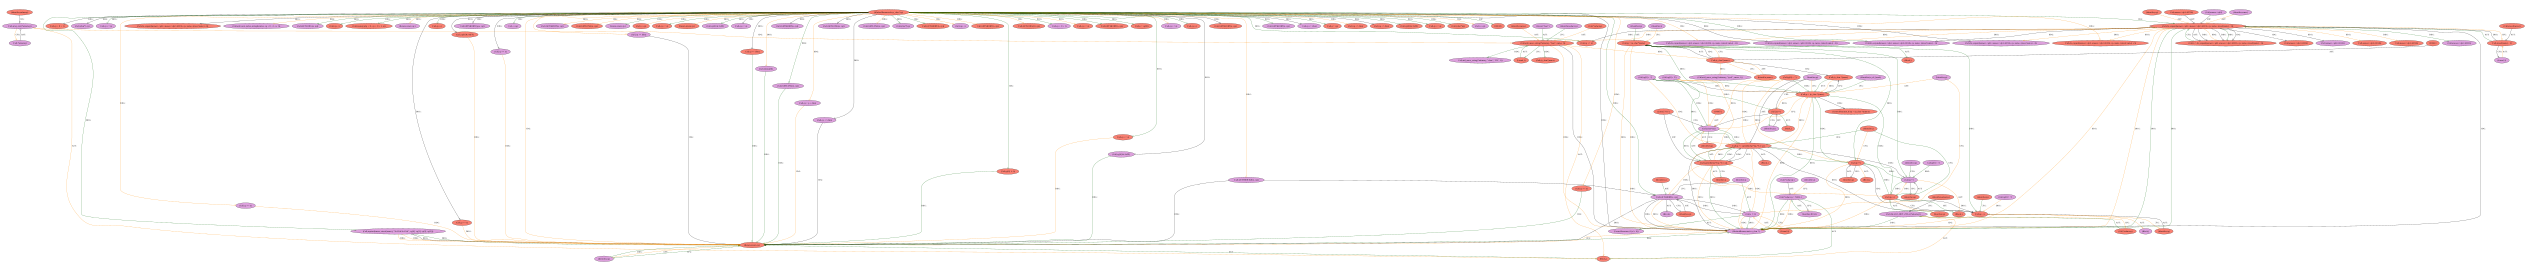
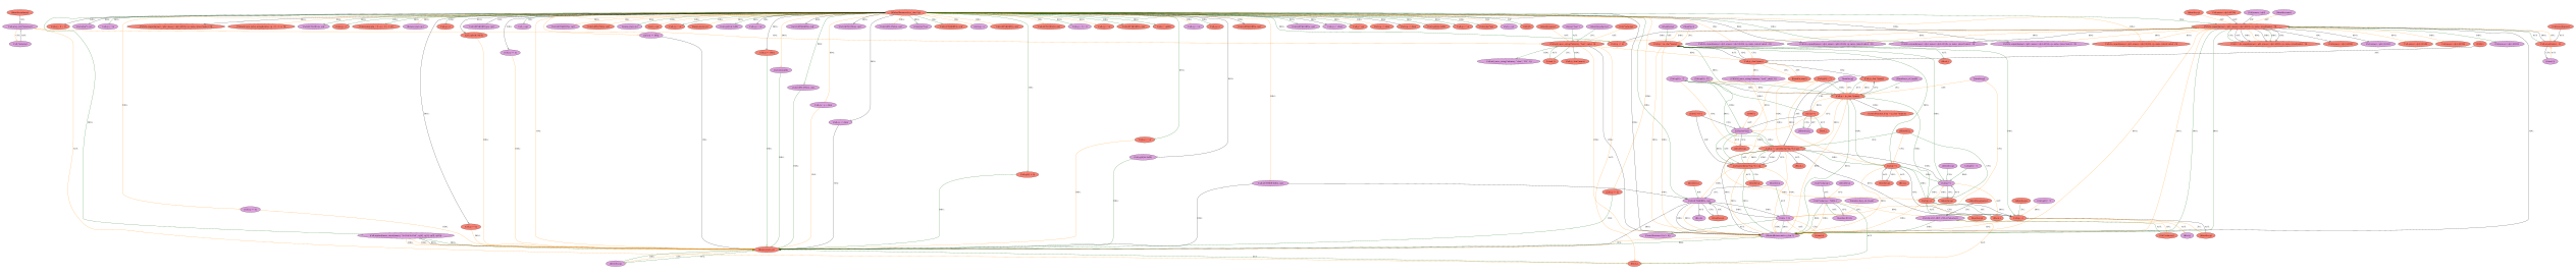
  digraph {
    fontname="Liberation Serif"
    node [fillcolor=salmon fontname="Liberation Serif" style=filled]
    edge [arrowhead=onormal color=darkorange fontname="Liberation Serif"]
    n1 [label="(Call,tp = (u_char*)name)"]
    n2 [label="(Call,(u_char*)name)"]
    n3 [label="(Call,tp > (u_char *)name)"]
    n4 [label="(Call,tp++)"]
    n5 [fillcolor=plum label="(Call,tp++)"]
    n6 [label="(Call,tp++)"]
    n7 [label="(Block,)"]
    n8 [fillcolor=plum label="(MethodReturn,static u_char *)"]
    n9 [label="(Identifier,name)"]
    n10 [label="(Call,(u_char *)name)"]
    n11 [fillcolor=plum label="(Call,add_assoc_string(*subarray, \"ipv6\", name, 1))"]
    n12 [label="(Call,tp++)"]
    n13 [fillcolor=plum label="(Call,(char*)tp)"]
    n14 [label="(ControlStructure,if (tp > (u_char *)name))"]
    n15 [label="(Identifier,tp)"]
    n16 [label="(Block,)"]
    n17 [label="(Call,tp++)"]
    n18 [label="(Identifier,tp)"]
    n19 [label="(Block,)"]
    n20 [fillcolor=plum label="(Block,)"]
    n21 [label="(Identifier,tp)"]
    n22 [label="(Return,return cp;)"]
    n23 [label="(Call,add_assoc_string(*subarray, \"host\", name, 1))"]
    n24 [fillcolor=plum label="(Call,add_assoc_string(*subarray, \"class\", \"IN\", 1))"]
    n25 [label="(Block,)"]
    n26 [label="(Literal,1)"]
    n27 [label="(Call,(u_char*)name)"]
    n28 [fillcolor=plum label="(Call,array_init(*subarray))"]
    n29 [fillcolor=plum label="(Call,*subarray)"]
    n30 [fillcolor=plum label="(Call,ALLOC_INIT_ZVAL(*subarray))"]
    n31 [label="(Call,*subarray)"]
    n32 [fillcolor=plum label="(Call,*subarray = NULL)"]
    n33 [fillcolor=plum label="(Identifier,NULL)"]
    n34 [label="(Call,dn_expand(answer->qb2, answer->qb2+65536, cp, name, sizeof(name) - 2))"]
    n35 [label="(Call,sizeof(name) - 2)"]
    n36 [label="(Call,cp += n)"]
    n37 [label="(Call,n = dn_expand(answer->qb2, answer->qb2+65536, cp, name, sizeof(name) - 2))"]
    n38 [fillcolor=plum label="(Call,dn_expand(answer->qb2, answer->qb2+65536, cp, name, (sizeof name) - 2))"]
    n39 [label="(Call,answer->qb2+65536)"]
    n40 [fillcolor=plum label="(Call,dn_expand(answer->qb2, answer->qb2+65536, cp, name, (sizeof name) - 2))"]
    n41 [fillcolor=plum label="(Call,dn_expand(answer->qb2, answer->qb2+65536, cp, name, (sizeof name) - 2))"]
    n42 [fillcolor=plum label="(Call,answer->qb2+65536)"]
    n43 [label="(Call,answer->qb2+65536)"]
    n44 [label="(Call,answer->qb2+65536)"]
    n45 [fillcolor=plum label="(Call,dn_expand(answer->qb2, answer->qb2+65536, cp, name, (sizeof name) - 2))"]
    n46 [label="(Call,dn_expand(answer->qb2, answer->qb2+65536, cp, name, (sizeof name) -2))"]
    n47 [fillcolor=plum label="(Call,answer->qb2+65536)"]
    n48 [fillcolor=plum label="(Literal,2)"]
    n49 [label="(MethodParameterIn,u_char *cp)"]
    n50 [fillcolor=plum label="(Call,GETSHORT(s, cp))"]
    n51 [label="(Call,cp + ll + 1)"]
    n52 [fillcolor=plum label="(Call,(char*) cp)"]
    n53 [fillcolor=plum label="(Call,cp += n)"]
    n54 [fillcolor=plum label="(Call,cp += dlen)"]
    n55 [label="(Call,dn_expand(answer->qb2, answer->qb2+65536, cp, name, (sizeof name) -2))"]
-   n56 [fillcolor=plum label="(Call,add_next_index_stringl(entries, cp + ll + 1, n, 1))"]
+   n56 [label="(Call,add_next_index_stringl(entries, cp + ll + 1, n, 1))"]
    n57 [fillcolor=plum label="(Call,GETLONG(n, cp))"]
    n58 [label="(Call,cp++)"]
    n59 [label="(Call,memcpy(tp + ll , cp + ll + 1, n))"]
    n60 [fillcolor=plum label="(Return,return cp;)"]
    n61 [label="(Call,cp += dlen)"]
    n62 [label="(Call,cp++)"]
    n63 [fillcolor=plum label="(Call,(int)cp[0])"]
    n64 [fillcolor=plum label="(Call,GETSHORT(type, cp))"]
    n65 [fillcolor=plum label="(Call,GETLONG(n, cp))"]
    n66 [fillcolor=plum label="(Call,++cp)"]
    n67 [fillcolor=plum label="(Call,cp < p + dlen)"]
    n68 [fillcolor=plum label="(Call,cp += dlen)"]
    n69 [fillcolor=plum label="(Call,GETSHORT(n, cp))"]
    n70 [label="(Call,GETLONG(n, cp))"]
    n71 [fillcolor=plum label="(Return,return cp;)"]
    n72 [label="(Call,++cp)"]
    n73 [label="(Call,cp += n)"]
    n74 [label="(Return,return cp;)"]
    n75 [fillcolor=plum label="(Call,cp[0] & 0xFF)"]
    n76 [fillcolor=plum label="(Call,cp += n)"]
    n77 [label="(Call,cp += n)"]
    n78 [fillcolor=plum label="(Call,cp[0] & 0xFF)"]
    n79 [fillcolor=plum label="(Call,GETSHORT(s, cp))"]
    n80 [label="(Call,cp[0] != 0)"]
    n81 [label="(Call,cp += n)"]
    n82 [fillcolor=plum label="(Call,GETLONG(n, cp))"]
    n83 [fillcolor=plum label="(Call,snprintf(name, sizeof(name), \"%d.%d.%d.%d\", cp[0], cp[1], cp[2], cp[3]))"]
    n84 [fillcolor=plum label="(Call,GETLONG(n, cp))"]
    n85 [fillcolor=plum label="(Call,(char*)cp)"]
    n86 [label="(Call,GETSHORT(n, cp))"]
    n87 [fillcolor=plum label="(Call,cp++)"]
    n88 [label="(Call,GETSHORT(n, cp))"]
    n89 [fillcolor=plum label="(Call,cp += n)"]
    n90 [label="(Call,GETLONG(ttl, cp))"]
    n91 [fillcolor=plum label="(Call,cp + ll + 1)"]
    n92 [label="(Call,cp += n)"]
    n93 [label="(Call,GETSHORT(n, cp))"]
    n94 [label="(Call,n = cp[ll])"]
    n95 [label="(Call,cp += n)"]
    n96 [label="(Call,cp[0] & 0xFF)"]
    n97 [fillcolor=plum label="(Call,cp += n)"]
    n98 [label="(Call,cp++)"]
    n99 [fillcolor=plum label="(Call,GETSHORT(dlen, cp))"]
    n100 [label="(Call,GETSHORT(n, cp))"]
    n101 [fillcolor=plum label="(Call,cp += n)"]
    n102 [fillcolor=plum label="(Call,GETSHORT(n, cp))"]
    n103 [fillcolor=plum label="(Call,cp += dlen)"]
    n104 [label="(Call,p = cp)"]
    n105 [label="(Call,cp += dlen)"]
    n106 [label="(Call,cp += dlen)"]
    n107 [label="(Call,cp[0] & 0xFF)"]
    n108 [label="(Call,cp += n)"]
    n109 [label="(Call,(char*)cp)"]
    n110 [fillcolor=plum label="(Call,++cp)"]
    1000105
    n112 [fillcolor=plum label="(Call,s != 0)"]
    n113 [fillcolor=plum label="(Block,)"]
    n114 [label="(Identifier,cp)"]
    n115 [fillcolor=plum label="(Identifier,cp)"]
    n116 [fillcolor=plum label="(Identifier,tp)"]
    n117 [label="(Block,)"]
    n118 [label="(Call,tp += sprintf((char*)tp,\"%x\",s))"]
    n119 [label="(Call,sprintf((char*)tp,\"%x\",s))"]
    n120 [label="(Identifier,tp)"]
    n121 [label="(Block,)"]
    n122 [label="(Identifier,s)"]
    n123 [label="(Identifier,tp)"]
    n124 [label="(Literal,0)"]
    n125 [fillcolor=plum label="(ControlStructure,if (s != 0))"]
    n126 [fillcolor=plum label="(Identifier,in_v6_break)"]
    n127 [fillcolor=plum label="(Call,tp[0] = '0')"]
+   n128 [fillcolor=plum label="(Identifier,have_v6_break)"]
    n129 [fillcolor=plum label="(Identifier,i)"]
    n130 [label="(Call,sizeof(name))"]
    n131 [label="(Identifier,tp)"]
    n132 [label="(Call,answer->qb2+65536)"]
    n133 [fillcolor=plum label="(Call,tp[0] = ':')"]
    n134 [label="(Literal,\"%x\")"]
    n135 [fillcolor=plum label="(Call,tp[0] = ':')"]
    n136 [label="(Identifier,name)"]
    n137 [fillcolor=plum label="(Call,tp[0] = ':')"]
    n138 [fillcolor=plum label="(Call,*subarray)"]
    n139 [fillcolor=plum label="(Identifier,tp)"]
    n140 [fillcolor=plum label="(Identifier,tp)"]
    n141 [fillcolor=plum label="(Literal,\"host\")"]
    n142 [fillcolor=plum label="(Identifier,n)"]
    n143 [label="(Identifier,i)"]
    n144 [fillcolor=plum label="(Identifier,s)"]
    n145 [label="(Identifier,s)"]
    n146 [fillcolor=plum label="(Identifier,subarray)"]
    n147 [fillcolor=plum label="(Call,answer->qb2)"]
    n148 [fillcolor=plum label="(Identifier,tp)"]
    n149 [fillcolor=plum label="(Identifier,tp)"]
    n150 [fillcolor=plum label="(Identifier,name)"]
    n151 [label="(Call,tp[0] = ':')"]
    n152 [label="(Call,*subarray)"]
    n153 [label="(Identifier,cp)"]
    n154 [label="(Identifier,subarray)"]
    n155 [label="(Identifier,subarray)"]
    1000631
    1000672
    n1 -> n2 [label="CFG: "]
    n1 -> n3 [color=darkgreen label="DDG: "]
    n1 -> n4 [color=darkgreen label="DDG: "]
    n1 -> n5 [color=darkgreen label="DDG: "]
    n1 -> n6 [color=darkgreen label="DDG: "]
    n1 -> n7 [arrowhead=odot color=darkgreen label="AST: "]
    n1 -> n8 [label="DDG: "]
    n1 -> n8 [arrowhead=odot label="DDG: "]
    n2 -> n1 [color=black label="AST: "]
    n2 -> n1 [color=black label="DDG: "]
    n2 -> n9 [arrowhead=odot label="CFG: "]
    n2 -> n10 [color=black label="DDG: "]
    n2 -> n11 [label="DDG: "]
    n3 -> n8 [arrowhead=odot color=darkgreen label="DDG: "]
    n3 -> n8 [arrowhead=odot label="DDG: "]
    n3 -> n10 [color=black label="CFG: "]
    n3 -> n12 [arrowhead=odot label="DDG: "]
    n3 -> n13 [arrowhead=odot label="CFG: "]
    n3 -> n14 [color=black label="DDG: "]
    n4 -> n3 [arrowhead=odot color=darkgreen label="DDG: "]
    n4 -> n5 [arrowhead=odot color=darkgreen label="DDG: "]
    n4 -> n6 [arrowhead=odot color=black label="DDG: "]
    n4 -> n8 [label="DDG: "]
    n4 -> n15 [arrowhead=odot color=black label="CFG: "]
    n4 -> n16 [arrowhead=odot label="AST: "]
    n5 -> n17 [color=darkgreen label="DDG: "]
    n5 -> n18 [arrowhead=odot color=black label="CFG: "]
    n5 -> n19 [arrowhead=odot label="AST: "]
    n6 -> n8 [arrowhead=odot label="DDG: "]
    n6 -> n20 [label="AST: "]
    n6 -> n21 [label="CFG: "]
    n8 -> n22 [label="CFG: "]
    n9 -> n2 [arrowhead=odot label="AST: "]
    n10 -> n3 [arrowhead=odot color=darkgreen label="AST: "]
    n10 -> n3 [label="DDG: "]
    n12 -> n13 [arrowhead=odot color=black label="DDG: "]
    n12 -> n116 [color=darkgreen label="CFG: "]
    n12 -> n117 [arrowhead=odot color=darkgreen label="AST: "]
    n13 -> n118 [arrowhead=odot color=darkgreen label="DDG: "]
    n13 -> n119 [color=darkgreen label="AST: "]
    n13 -> n119 [color=darkgreen label="DDG: "]
    n13 -> n120 [arrowhead=odot color=black label="CFG: "]
    n15 -> n4 [color=black label="AST: "]
    n17 -> n3 [arrowhead=odot color=darkgreen label="DDG: "]
    n17 -> n4 [arrowhead=odot color=darkgreen label="DDG: "]
    n17 -> n5 [label="DDG: "]
    n17 -> n6 [arrowhead=odot color=black label="DDG: "]
    n17 -> n8 [arrowhead=odot label="DDG: "]
    n17 -> n19 [color=darkgreen label="AST: "]
    n17 -> n123 [arrowhead=odot label="CFG: "]
    n18 -> n5 [color=black label="AST: "]
    n21 -> n6 [color=black label="AST: "]
    n22 -> n8 [arrowhead=odot color=darkgreen label="DDG: "]
    n22 -> n25 [arrowhead=odot color=darkgreen label="AST: "]
    n22 -> n115 [color=darkgreen label="CFG: "]
    n23 -> n2 [label="DDG: "]
    n23 -> n8 [arrowhead=odot color=black label="DDG: "]
    n23 -> n8 [arrowhead=odot label="DDG: "]
    n23 -> n24 [color=darkgreen label="DDG: "]
    n23 -> n25 [label="AST: "]
    n23 -> n26 [color=darkgreen label="CFG: "]
    n23 -> n27 [arrowhead=odot color=darkgreen label="DDG: "]
    n26 -> n23 [arrowhead=odot color=darkgreen label="AST: "]
    n28 -> n23 [label="DDG: "]
    n28 -> n25 [label="AST: "]
    n28 -> n29 [label="CFG: "]
    n29 -> n28 [arrowhead=odot color=black label="AST: "]
    n30 -> n8 [color=darkgreen label="DDG: "]
    n30 -> n25 [arrowhead=odot label="AST: "]
    n30 -> n31 [label="CFG: "]
    n31 -> n30 [color=darkgreen label="AST: "]
    n32 -> n8 [arrowhead=odot label="DDG: "]
    n32 -> n8 [arrowhead=odot color=darkgreen label="DDG: "]
    n32 -> n25 [arrowhead=odot color=darkgreen label="AST: "]
+   n32 -> n30 [label="DDG: "]
    n32 -> n33 [color=black label="CFG: "]
    n33 -> n32 [color=darkgreen label="AST: "]
    n34 -> n8 [arrowhead=odot label="DDG: "]
    n34 -> n8 [color=darkgreen label="DDG: "]
    n34 -> n8 [color=darkgreen label="DDG: "]
    n34 -> n8 [arrowhead=odot color=black label="DDG: "]
    n34 -> n8 [arrowhead=odot label="DDG: "]
    n34 -> n23 [label="DDG: "]
    n34 -> n35 [label="CFG: "]
    n34 -> n36 [arrowhead=odot color=black label="DDG: "]
    n34 -> n37 [arrowhead=odot color=black label="AST: "]
    n34 -> n37 [arrowhead=odot color=black label="DDG: "]
    n34 -> n37 [arrowhead=odot label="DDG: "]
    n34 -> n37 [arrowhead=odot color=black label="DDG: "]
    n34 -> n37 [arrowhead=odot color=darkgreen label="DDG: "]
    n34 -> n37 [color=black label="DDG: "]
    n34 -> n38 [arrowhead=odot label="DDG: "]
    n34 -> n39 [color=black label="DDG: "]
    n34 -> n40 [label="DDG: "]
    n34 -> n41 [color=black label="DDG: "]
    n34 -> n42 [arrowhead=odot color=black label="DDG: "]
    n34 -> n43 [label="DDG: "]
    n34 -> n44 [label="DDG: "]
    n34 -> n45 [label="DDG: "]
    n34 -> n46 [label="DDG: "]
    n34 -> n47 [arrowhead=odot color=darkgreen label="DDG: "]
    n35 -> n34 [arrowhead=odot color=darkgreen label="AST: "]
    n35 -> n34 [arrowhead=odot color=black label="DDG: "]
    n35 -> n48 [color=black label="CFG: "]
    n37 -> n34 [color=darkgreen label="CFG: "]
    n48 -> n35 [label="AST: "]
    n49 -> n8 [arrowhead=odot color=black label="DDG: "]
    n49 -> n22 [arrowhead=odot label="DDG: "]
    n49 -> n34 [color=darkgreen label="DDG: "]
    n49 -> n36 [color=darkgreen label="DDG: "]
    n49 -> n38 [label="DDG: "]
    n49 -> n40 [arrowhead=odot color=black label="DDG: "]
    n49 -> n41 [color=darkgreen label="DDG: "]
    n49 -> n45 [color=black label="DDG: "]
    n49 -> n46 [label="DDG: "]
    n49 -> n50 [color=darkgreen label="DDG: "]
    n49 -> n51 [arrowhead=odot color=black label="DDG: "]
    n49 -> n52 [arrowhead=odot color=black label="DDG: "]
    n49 -> n53 [arrowhead=odot color=darkgreen label="DDG: "]
    n49 -> n54 [label="DDG: "]
    n49 -> n55 [color=black label="DDG: "]
    n49 -> n56 [arrowhead=odot label="DDG: "]
    n49 -> n57 [color=darkgreen label="DDG: "]
    n49 -> n58 [color=darkgreen label="DDG: "]
    n49 -> n59 [arrowhead=odot color=darkgreen label="DDG: "]
    n49 -> n60 [label="DDG: "]
    n49 -> n61 [arrowhead=odot color=black label="DDG: "]
    n49 -> n62 [arrowhead=odot color=darkgreen label="DDG: "]
    n49 -> n63 [arrowhead=odot label="DDG: "]
-   n49 -> n64 [color=black label="DDG: "]
+   n64 -> n49 [color=black label="DDG: "]
    n49 -> n65 [color=darkgreen label="DDG: "]
    n49 -> n66 [arrowhead=odot color=darkgreen label="DDG: "]
    n49 -> n67 [arrowhead=odot label="DDG: "]
    n49 -> n68 [arrowhead=odot color=black label="DDG: "]
    n49 -> n69 [label="DDG: "]
    n49 -> n70 [label="DDG: "]
    n49 -> n71 [arrowhead=odot color=darkgreen label="DDG: "]
    n49 -> n72 [arrowhead=odot label="DDG: "]
    n49 -> n73 [color=darkgreen label="DDG: "]
    n49 -> n74 [arrowhead=odot label="DDG: "]
    n49 -> n75 [arrowhead=odot color=darkgreen label="DDG: "]
    n49 -> n76 [arrowhead=odot color=black label="DDG: "]
    n49 -> n77 [arrowhead=odot color=darkgreen label="DDG: "]
    n49 -> n78 [arrowhead=odot color=black label="DDG: "]
    n49 -> n79 [arrowhead=odot color=black label="DDG: "]
    n49 -> n80 [arrowhead=odot color=darkgreen label="DDG: "]
    n49 -> n81 [label="DDG: "]
    n49 -> n82 [color=black label="DDG: "]
    n49 -> n83 [arrowhead=odot color=darkgreen label="DDG: "]
    n49 -> n84 [arrowhead=odot label="DDG: "]
    n49 -> n85 [color=darkgreen label="DDG: "]
    n49 -> n86 [color=darkgreen label="DDG: "]
    n49 -> n87 [label="DDG: "]
    n49 -> n88 [arrowhead=odot label="DDG: "]
    n49 -> n89 [arrowhead=odot label="DDG: "]
    n49 -> n90 [label="DDG: "]
    n49 -> n91 [color=darkgreen label="DDG: "]
    n49 -> n92 [label="DDG: "]
    n49 -> n93 [color=darkgreen label="DDG: "]
    n49 -> n94 [color=darkgreen label="DDG: "]
    n49 -> n95 [color=black label="DDG: "]
    n49 -> n96 [color=black label="DDG: "]
    n49 -> n97 [arrowhead=odot label="DDG: "]
    n49 -> n98 [arrowhead=odot color=darkgreen label="DDG: "]
    n49 -> n99 [arrowhead=odot label="DDG: "]
    n49 -> n100 [color=black label="DDG: "]
    n49 -> n101 [color=black label="DDG: "]
    n49 -> n102 [arrowhead=odot color=darkgreen label="DDG: "]
    n49 -> n103 [color=black label="DDG: "]
    n49 -> n104 [color=darkgreen label="DDG: "]
    n49 -> n105 [label="DDG: "]
    n49 -> n106 [arrowhead=odot color=black label="DDG: "]
    n49 -> n107 [arrowhead=odot color=darkgreen label="DDG: "]
    n49 -> n108 [color=darkgreen label="DDG: "]
    n49 -> n109 [arrowhead=odot color=darkgreen label="DDG: "]
    n49 -> n110 [label="DDG: "]
    n49 -> 1000105 [color=darkgreen label="AST: "]
    n50 -> n8 [arrowhead=odot label="DDG: "]
    n50 -> n8 [color=black label="DDG: "]
    n50 -> n22 [arrowhead=odot color=black label="DDG: "]
    n50 -> n112 [arrowhead=odot color=black label="DDG: "]
    n50 -> n113 [arrowhead=odot color=black label="AST: "]
    n50 -> n114 [arrowhead=odot color=black label="CFG: "]
    n54 -> n22 [color=black label="DDG: "]
    n61 -> n22 [color=darkgreen label="DDG: "]
    n63 -> n22 [arrowhead=odot color=darkgreen label="DDG: "]
    n65 -> n22 [color=darkgreen label="DDG: "]
    n67 -> n22 [arrowhead=odot label="DDG: "]
    n68 -> n22 [color=black label="DDG: "]
    n77 -> n22 [label="DDG: "]
    n78 -> n22 [color=darkgreen label="DDG: "]
    n80 -> n22 [arrowhead=odot color=darkgreen label="DDG: "]
    n81 -> n22 [color=darkgreen label="DDG: "]
    n83 -> n22 [color=darkgreen label="DDG: "]
    n83 -> n22 [arrowhead=odot label="DDG: "]
    n83 -> n22 [arrowhead=odot label="DDG: "]
    n83 -> n22 [color=black label="DDG: "]
    n89 -> n22 [label="DDG: "]
    n95 -> n22 [arrowhead=odot label="DDG: "]
    n96 -> n22 [arrowhead=odot label="DDG: "]
    n99 -> n22 [arrowhead=odot color=black label="DDG: "]
    n99 -> n50 [color=black label="DDG: "]
    n101 -> n22 [label="DDG: "]
    n112 -> n8 [label="DDG: "]
    n112 -> n8 [arrowhead=odot color=darkgreen label="DDG: "]
    n112 -> n50 [arrowhead=odot color=black label="DDG: "]
    n112 -> n119 [label="DDG: "]
    n112 -> n124 [arrowhead=odot label="CFG: "]
    n112 -> n125 [color=darkgreen label="AST: "]
    n114 -> n50 [color=black label="AST: "]
    n115 -> n22 [label="AST: "]
    n115 -> n22 [color=darkgreen label="DDG: "]
    n116 -> n12 [arrowhead=odot color=black label="AST: "]
    n118 -> n3 [label="DDG: "]
    n118 -> n4 [arrowhead=odot color=darkgreen label="DDG: "]
    n118 -> n5 [color=black label="DDG: "]
    n118 -> n6 [arrowhead=odot color=black label="DDG: "]
    n118 -> n8 [color=black label="DDG: "]
    n118 -> n8 [label="DDG: "]
    n118 -> n119 [color=black label="CFG: "]
    n118 -> n121 [arrowhead=odot color=black label="AST: "]
    n119 -> n8 [color=darkgreen label="DDG: "]
    n119 -> n8 [arrowhead=odot label="DDG: "]
    n119 -> n50 [label="DDG: "]
    n119 -> n118 [arrowhead=odot color=darkgreen label="AST: "]
    n119 -> n118 [label="DDG: "]
    n119 -> n118 [arrowhead=odot color=darkgreen label="DDG: "]
    n119 -> n118 [color=black label="DDG: "]
    n119 -> n122 [arrowhead=odot color=darkgreen label="CFG: "]
    n120 -> n13 [label="AST: "]
    n122 -> n119 [label="AST: "]
    n123 -> n17 [color=darkgreen label="AST: "]
    n124 -> n112 [label="AST: "]
    n126 -> n3 [arrowhead=odot color=darkgreen label="CFG: "]
    n127 -> n3 [arrowhead=odot label="DDG: "]
-   n127 -> n13 [label="DDG: "]
    n127 -> n17 [label="DDG: "]
    n127 -> n118 [arrowhead=odot color=darkgreen label="DDG: "]
+   n128 -> n112 [label="CFG: "]
    n129 -> n1 [label="CFG: "]
    n130 -> n35 [arrowhead=odot color=black label="AST: "]
    n131 -> n6 [arrowhead=odot color=darkgreen label="CFG: "]
    n132 -> n34 [arrowhead=odot color=black label="AST: "]
    n133 -> n3 [color=black label="DDG: "]
    n133 -> n12 [arrowhead=odot color=darkgreen label="DDG: "]
    n133 -> n13 [color=darkgreen label="DDG: "]
    n133 -> n118 [label="DDG: "]
    n134 -> n13 [color=black label="CFG: "]
    n134 -> n119 [arrowhead=odot color=black label="AST: "]
    n135 -> n5 [color=darkgreen label="DDG: "]
    n136 -> n23 [label="AST: "]
    n137 -> n6 [arrowhead=odot label="DDG: "]
    n138 -> n32 [arrowhead=odot color=black label="AST: "]
    n139 -> n3 [arrowhead=odot label="CFG: "]
    n139 -> n12 [arrowhead=odot color=black label="CFG: "]
    n139 -> n118 [color=black label="AST: "]
    n140 -> n1 [arrowhead=odot color=darkgreen label="AST: "]
    n141 -> n23 [arrowhead=odot color=darkgreen label="AST: "]
    n142 -> n32 [label="CFG: "]
    n143 -> n4 [label="CFG: "]
    n143 -> n17 [color=darkgreen label="CFG: "]
    n143 -> n118 [arrowhead=odot color=darkgreen label="CFG: "]
    n144 -> n50 [arrowhead=odot color=black label="CFG: "]
    n144 -> n112 [color=darkgreen label="AST: "]
    n145 -> n50 [arrowhead=odot color=darkgreen label="AST: "]
    n146 -> n23 [arrowhead=odot color=darkgreen label="CFG: "]
    n147 -> n34 [arrowhead=odot color=black label="AST: "]
    n148 -> n5 [arrowhead=odot color=darkgreen label="CFG: "]
    n149 -> n3 [label="AST: "]
    n149 -> n112 [arrowhead=odot label="CFG: "]
    n150 -> n34 [arrowhead=odot label="AST: "]
    n151 -> n3 [arrowhead=odot color=darkgreen label="DDG: "]
    n151 -> n4 [arrowhead=odot label="DDG: "]
    n151 -> n13 [label="DDG: "]
    n151 -> n118 [arrowhead=odot label="DDG: "]
    n152 -> n23 [arrowhead=odot label="AST: "]
    n153 -> n34 [arrowhead=odot label="AST: "]
    n154 -> n28 [color=black label="CFG: "]
    n155 -> n30 [color=black label="CFG: "]
    1000631 -> n2 [arrowhead=odot color=black label="AST: "]
    1000672 -> n13 [label="AST: "]
  }
